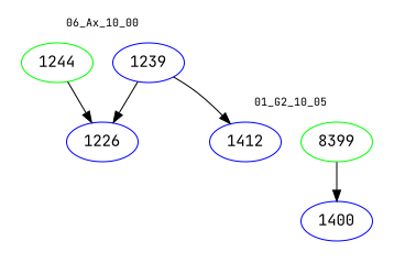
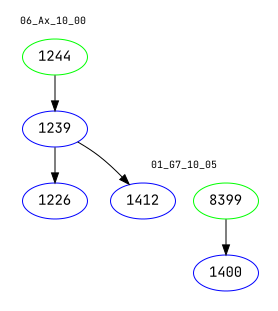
  digraph {
    fontname="JetBrains Mono"
    node [color=blue fontname="JetBrains Mono"]
    edge [color=black fontname="JetBrains Mono"]
    n1 [color=green label=1244]
    n2 [label=1239]
    n3 [label=1226]
    n4 [color=green label=8399]
    n5 [label=1400]
    n6 [label=1412]
    subgraph cluster_1 {
      color=white
      fontsize=10
      label="06_Ax_10_00"
      n1
      n2
      n3
    }
    subgraph cluster_2 {
      color=white
      fontsize=10
-     label="01_G2_10_05"
+     label="01_G7_10_05"
      n4
      n5
      n6
    }
-   n1 -> n3
+   n1 -> n2
    n2 -> n3
    n2 -> n6
    n4 -> n5
  }
